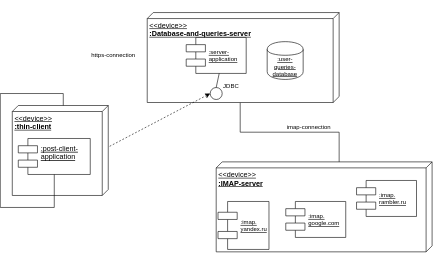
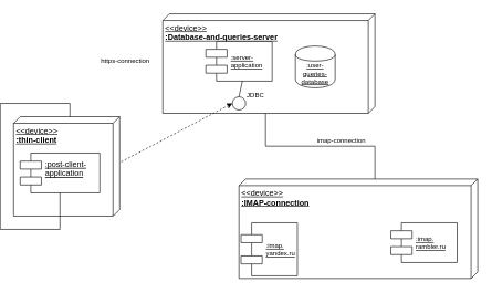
  <mxCell id="0" />
  <mxCell id="1" parent="0" />
  <mxCell id="2" style="edgeStyle=orthogonalEdgeStyle;rounded=0;orthogonalLoop=1;jettySize=auto;html=1;exitX=0;exitY=0;exitDx=150;exitDy=165;exitPerimeter=0;entryX=0;entryY=0;entryDx=0;entryDy=155;entryPerimeter=0;startArrow=none;startFill=0;endArrow=none;endFill=0;fontSize=10;" parent="1" source="3" target="15" edge="1"><mxGeometry relative="1" as="geometry" /></mxCell>
  <mxCell id="3" value="&lt;div&gt;&amp;lt;&amp;lt;device&amp;gt;&amp;gt;&lt;/div&gt;&lt;div&gt;&lt;b&gt;:Database-and-queries-server&lt;/b&gt;&lt;br&gt;&lt;/div&gt;" style="verticalAlign=top;align=left;spacingTop=8;spacingLeft=2;spacingRight=12;shape=cube;size=10;direction=south;fontStyle=4;html=1;" parent="1" vertex="1"><mxGeometry x="245" y="20" width="320" height="150" as="geometry" /></mxCell>
  <mxCell id="4" value="" style="ellipse;whiteSpace=wrap;html=1;aspect=fixed;" parent="1" vertex="1"><mxGeometry x="350" y="145" width="20" height="20" as="geometry" /></mxCell>
  <mxCell id="5" value=":server-&#10;application" style="shape=component;align=left;spacingLeft=36;fontSize=10;fontStyle=4" parent="1" vertex="1"><mxGeometry x="310" y="61.5" width="100" height="60" as="geometry" /></mxCell>
  <mxCell id="6" value="JDBC" style="text;html=1;resizable=0;points=[];autosize=1;align=left;verticalAlign=top;spacingTop=-4;fontSize=10;" parent="1" vertex="1"><mxGeometry x="370" y="135" width="40" height="10" as="geometry" /></mxCell>
  <mxCell id="7" value="&lt;u&gt;:user-queries-database&lt;/u&gt;" style="shape=cylinder;whiteSpace=wrap;html=1;boundedLbl=1;backgroundOutline=1;fontSize=10;" parent="1" vertex="1"><mxGeometry x="445" y="68.5" width="60" height="63" as="geometry" /></mxCell>
  <mxCell id="8" value="" style="endArrow=none;html=1;fontSize=10;entryX=0.55;entryY=1.001;entryDx=0;entryDy=0;entryPerimeter=0;exitX=0.5;exitY=0;exitDx=0;exitDy=0;" parent="1" source="4" target="5" edge="1"><mxGeometry width="50" height="50" relative="1" as="geometry"><mxPoint x="275" y="99" as="sourcePoint" /><mxPoint x="321.1" y="99.32" as="targetPoint" /></mxGeometry></mxCell>
  <mxCell id="9" value="" style="endArrow=none;dashed=1;html=1;fontSize=10;entryX=1;entryY=0.5;entryDx=0;entryDy=0;exitX=0;exitY=0.5;exitDx=0;exitDy=0;startArrow=classic;startFill=1;" parent="1" source="4" target="12" edge="1"><mxGeometry width="50" height="50" relative="1" as="geometry"><mxPoint x="-65" y="245" as="sourcePoint" /><mxPoint x="-15" y="195" as="targetPoint" /></mxGeometry></mxCell>
  <mxCell id="10" value="" style="group" parent="1" vertex="1" connectable="0"><mxGeometry x="20" y="175" width="160" height="150" as="geometry" /></mxCell>
  <mxCell id="11" value="&lt;div&gt;&amp;lt;&amp;lt;device&amp;gt;&amp;gt;&lt;/div&gt;&lt;div&gt;&lt;b&gt;:thin-client&lt;/b&gt;&lt;br&gt;&lt;/div&gt;" style="verticalAlign=top;align=left;spacingTop=8;spacingLeft=2;spacingRight=12;shape=cube;size=10;direction=south;fontStyle=4;html=1;" parent="10" vertex="1"><mxGeometry width="160" height="150" as="geometry" /></mxCell>
  <mxCell id="12" value=":post-client-&#10;application&#10;" style="shape=component;align=left;spacingLeft=36;fontStyle=4" parent="10" vertex="1"><mxGeometry x="10" y="55" width="120" height="60" as="geometry" /></mxCell>
  <mxCell id="13" style="edgeStyle=orthogonalEdgeStyle;rounded=0;orthogonalLoop=1;jettySize=auto;html=1;exitX=0;exitY=0;exitDx=0;exitDy=75;exitPerimeter=0;startArrow=none;startFill=0;fontSize=10;endArrow=none;endFill=0;" parent="1" source="11" target="12" edge="1"><mxGeometry relative="1" as="geometry" /></mxCell>
  <mxCell id="14" value="https-connection" style="text;html=1;resizable=0;points=[];autosize=1;align=left;verticalAlign=top;spacingTop=-4;fontSize=10;" parent="1" vertex="1"><mxGeometry x="150" y="83" width="100" height="10" as="geometry" /></mxCell>
- <mxCell id="15" value="&lt;div&gt;&amp;lt;&amp;lt;device&amp;gt;&amp;gt;&lt;/div&gt;&lt;div&gt;&lt;b&gt;:IMAP-server&lt;/b&gt;&lt;br&gt;&lt;/div&gt;" style="verticalAlign=top;align=left;spacingTop=8;spacingLeft=2;spacingRight=12;shape=cube;size=10;direction=south;fontStyle=4;html=1;" parent="1" vertex="1"><mxGeometry x="360" y="269" width="360" height="150" as="geometry" /></mxCell>
+ <mxCell id="15" value="&lt;div&gt;&amp;lt;&amp;lt;device&amp;gt;&amp;gt;&lt;/div&gt;&lt;div&gt;&lt;b&gt;:IMAP-connection&lt;/b&gt;&lt;br&gt;&lt;/div&gt;" style="verticalAlign=top;align=left;spacingTop=8;spacingLeft=2;spacingRight=12;shape=cube;size=10;direction=south;fontStyle=4;html=1;" parent="1" vertex="1"><mxGeometry x="360" y="269" width="360" height="150" as="geometry" /></mxCell>
  <mxCell id="16" value="imap-connection" style="text;html=1;resizable=0;points=[];autosize=1;align=left;verticalAlign=top;spacingTop=-4;fontSize=10;" parent="1" vertex="1"><mxGeometry x="476" y="203" width="100" height="10" as="geometry" /></mxCell>
  <mxCell id="17" value=":imap.&#10;yandex.ru" style="shape=component;align=left;spacingLeft=36;fontSize=10;fontStyle=4" parent="1" vertex="1"><mxGeometry x="363" y="335" width="85" height="80" as="geometry" /></mxCell>
- <mxCell id="18" value=":imap.&#10;google.com" style="shape=component;align=left;spacingLeft=36;fontSize=10;fontStyle=4" parent="1" vertex="1"><mxGeometry x="476" y="335" width="100" height="60" as="geometry" /></mxCell>
- <mxCell id="19" value=":imap.&#10;rambler.ru" style="shape=component;align=left;spacingLeft=36;fontSize=10;fontStyle=4" parent="1" vertex="1"><mxGeometry x="594" y="300" width="100" height="60" as="geometry" /></mxCell>
+ <mxCell id="19" value=":imap.&#10;rambler.ru" style="shape=component;align=left;spacingLeft=36;fontSize=10;fontStyle=4" parent="1" vertex="1"><mxGeometry x="589" y="335" width="100" height="60" as="geometry" /></mxCell>
